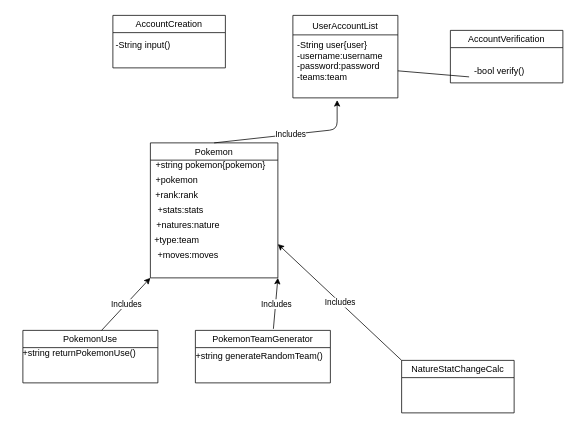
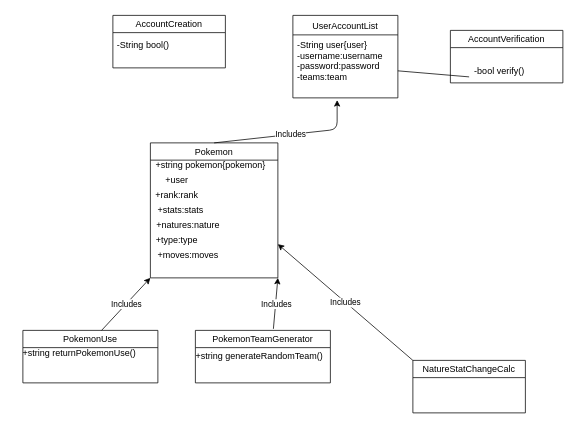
  <mxCell id="0" />
  <mxCell id="1" parent="0" />
  <mxCell id="2" value="UserAccountList" style="swimlane;fontStyle=0;childLayout=stackLayout;horizontal=1;startSize=26;fillColor=none;horizontalStack=0;resizeParent=1;resizeParentMax=0;resizeLast=0;collapsible=1;marginBottom=0;" parent="1" vertex="1"><mxGeometry x="390" y="20" width="140" height="110" as="geometry" /></mxCell>
  <mxCell id="3" value="-String user{user}&#10;-username:username&#10;-password:password&#10;-teams:team" style="text;strokeColor=none;fillColor=none;align=left;verticalAlign=top;spacingLeft=4;spacingRight=4;overflow=hidden;rotatable=0;points=[[0,0.5],[1,0.5]];portConstraint=eastwest;" parent="2" vertex="1"><mxGeometry y="26" width="140" height="84" as="geometry" /></mxCell>
  <mxCell id="4" value="AccountVerification" style="swimlane;fontStyle=0" parent="1" vertex="1"><mxGeometry x="600" y="40" width="150" height="70" as="geometry" /></mxCell>
  <mxCell id="5" value="-bool verify()" style="text;html=1;align=center;verticalAlign=middle;resizable=0;points=[];autosize=1;strokeColor=none;" parent="4" vertex="1"><mxGeometry x="25" y="45" width="80" height="20" as="geometry" /></mxCell>
  <mxCell id="6" value="AccountCreation" style="swimlane;fontStyle=0" parent="1" vertex="1"><mxGeometry x="150" y="20" width="150" height="70" as="geometry" /></mxCell>
- <mxCell id="7" value="-String input()" style="text;html=1;align=center;verticalAlign=middle;resizable=0;points=[];autosize=1;strokeColor=none;" parent="6" vertex="1"><mxGeometry x="-5" y="30" width="90" height="20" as="geometry" /></mxCell>
+ <mxCell id="7" value="-String bool()" style="text;html=1;align=center;verticalAlign=middle;resizable=0;points=[];autosize=1;strokeColor=none;" parent="6" vertex="1"><mxGeometry x="-5" y="30" width="90" height="20" as="geometry" /></mxCell>
  <mxCell id="8" value="Pokemon" style="swimlane;fontStyle=0" parent="1" vertex="1"><mxGeometry x="200" y="190" width="170" height="180" as="geometry" /></mxCell>
  <mxCell id="9" value="+string pokemon{pokemon}" style="text;html=1;align=center;verticalAlign=middle;resizable=0;points=[];autosize=1;strokeColor=none;" parent="8" vertex="1"><mxGeometry y="20" width="160" height="20" as="geometry" /></mxCell>
- <mxCell id="10" value="+pokemon" style="text;html=1;align=center;verticalAlign=middle;resizable=0;points=[];autosize=1;strokeColor=none;" parent="8" vertex="1"><mxGeometry y="40" width="70" height="20" as="geometry" /></mxCell>
+ <mxCell id="10" value="+user" style="text;html=1;align=center;verticalAlign=middle;resizable=0;points=[];autosize=1;strokeColor=none;" parent="8" vertex="1"><mxGeometry y="40" width="70" height="20" as="geometry" /></mxCell>
  <mxCell id="11" value="+rank:rank" style="text;html=1;align=center;verticalAlign=middle;resizable=0;points=[];autosize=1;strokeColor=none;" parent="8" vertex="1"><mxGeometry y="60" width="70" height="20" as="geometry" /></mxCell>
  <mxCell id="12" value="+stats:stats" style="text;html=1;align=center;verticalAlign=middle;resizable=0;points=[];autosize=1;strokeColor=none;" parent="8" vertex="1"><mxGeometry y="80" width="80" height="20" as="geometry" /></mxCell>
  <mxCell id="13" value="+natures:nature" style="text;html=1;align=center;verticalAlign=middle;resizable=0;points=[];autosize=1;strokeColor=none;" parent="8" vertex="1"><mxGeometry y="100" width="100" height="20" as="geometry" /></mxCell>
- <mxCell id="14" value="+type:team" style="text;html=1;align=center;verticalAlign=middle;resizable=0;points=[];autosize=1;strokeColor=none;" parent="8" vertex="1"><mxGeometry y="120" width="70" height="20" as="geometry" /></mxCell>
+ <mxCell id="14" value="+type:type" style="text;html=1;align=center;verticalAlign=middle;resizable=0;points=[];autosize=1;strokeColor=none;" parent="8" vertex="1"><mxGeometry y="120" width="70" height="20" as="geometry" /></mxCell>
  <mxCell id="15" value="+moves:moves" style="text;html=1;align=center;verticalAlign=middle;resizable=0;points=[];autosize=1;strokeColor=none;" parent="8" vertex="1"><mxGeometry y="140" width="100" height="20" as="geometry" /></mxCell>
- <mxCell id="16" value="NatureStatChangeCalc" style="swimlane;fontStyle=0" parent="1" vertex="1"><mxGeometry x="535" y="480" width="150" height="70" as="geometry" /></mxCell>
+ <mxCell id="16" value="NatureStatChangeCalc" style="swimlane;fontStyle=0" parent="1" vertex="1"><mxGeometry x="550" y="480" width="150" height="70" as="geometry" /></mxCell>
  <mxCell id="17" value="PokemonUse" style="swimlane;fontStyle=0" parent="1" vertex="1"><mxGeometry x="30" y="440" width="180" height="70" as="geometry" /></mxCell>
  <mxCell id="18" value="+string returnPokemonUse()" style="text;html=1;align=center;verticalAlign=middle;resizable=0;points=[];autosize=1;strokeColor=none;" parent="17" vertex="1"><mxGeometry x="-10" y="20" width="170" height="20" as="geometry" /></mxCell>
  <mxCell id="19" value="PokemonTeamGenerator" style="swimlane;fontStyle=0" parent="1" vertex="1"><mxGeometry x="260" y="440" width="180" height="70" as="geometry" /></mxCell>
  <mxCell id="20" value="+string generateRandomTeam()" style="text;html=1;align=center;verticalAlign=middle;resizable=0;points=[];autosize=1;strokeColor=none;" parent="19" vertex="1"><mxGeometry x="-10" y="25" width="190" height="20" as="geometry" /></mxCell>
  <mxCell id="21" value="" style="endArrow=none;html=1;entryX=0;entryY=0.85;entryDx=0;entryDy=0;entryPerimeter=0;" parent="1" source="3" target="5" edge="1"><mxGeometry width="50" height="50" relative="1" as="geometry"><mxPoint x="540" y="90" as="sourcePoint" /><mxPoint x="620" y="120" as="targetPoint" /><Array as="points" /></mxGeometry></mxCell>
  <mxCell id="22" value="" style="endArrow=classic;html=1;exitX=0.5;exitY=0;exitDx=0;exitDy=0;" parent="1" source="8" edge="1"><mxGeometry relative="1" as="geometry"><mxPoint x="409.02" y="170" as="sourcePoint" /><mxPoint x="449" y="133" as="targetPoint" /><Array as="points"><mxPoint x="449.02" y="172" /></Array></mxGeometry></mxCell>
  <mxCell id="23" value="Includes" style="edgeLabel;resizable=0;html=1;align=center;verticalAlign=middle;" parent="22" connectable="0" vertex="1"><mxGeometry relative="1" as="geometry" /></mxCell>
  <mxCell id="24" value="" style="endArrow=classic;html=1;exitX=0.583;exitY=0;exitDx=0;exitDy=0;exitPerimeter=0;entryX=0;entryY=1;entryDx=0;entryDy=0;" parent="1" source="17" target="8" edge="1"><mxGeometry relative="1" as="geometry"><mxPoint x="218.98" y="353" as="sourcePoint" /><mxPoint x="21.01" y="230" as="targetPoint" /><Array as="points" /></mxGeometry></mxCell>
  <mxCell id="25" value="Includes" style="edgeLabel;resizable=0;html=1;align=center;verticalAlign=middle;" parent="24" connectable="0" vertex="1"><mxGeometry relative="1" as="geometry" /></mxCell>
  <mxCell id="26" value="" style="endArrow=classic;html=1;exitX=0.578;exitY=-0.029;exitDx=0;exitDy=0;exitPerimeter=0;entryX=1;entryY=1;entryDx=0;entryDy=0;" parent="1" source="19" target="8" edge="1"><mxGeometry relative="1" as="geometry"><mxPoint x="360" y="410" as="sourcePoint" /><mxPoint x="425.06" y="340" as="targetPoint" /><Array as="points" /></mxGeometry></mxCell>
  <mxCell id="27" value="Includes" style="edgeLabel;resizable=0;html=1;align=center;verticalAlign=middle;" parent="26" connectable="0" vertex="1"><mxGeometry relative="1" as="geometry" /></mxCell>
  <mxCell id="28" value="" style="endArrow=classic;html=1;exitX=0;exitY=0;exitDx=0;exitDy=0;entryX=1;entryY=0.75;entryDx=0;entryDy=0;" parent="1" source="16" target="8" edge="1"><mxGeometry relative="1" as="geometry"><mxPoint x="484.94" y="470" as="sourcePoint" /><mxPoint x="550" y="400" as="targetPoint" /><Array as="points" /></mxGeometry></mxCell>
  <mxCell id="29" value="Includes" style="edgeLabel;resizable=0;html=1;align=center;verticalAlign=middle;" parent="28" connectable="0" vertex="1"><mxGeometry relative="1" as="geometry" /></mxCell>
